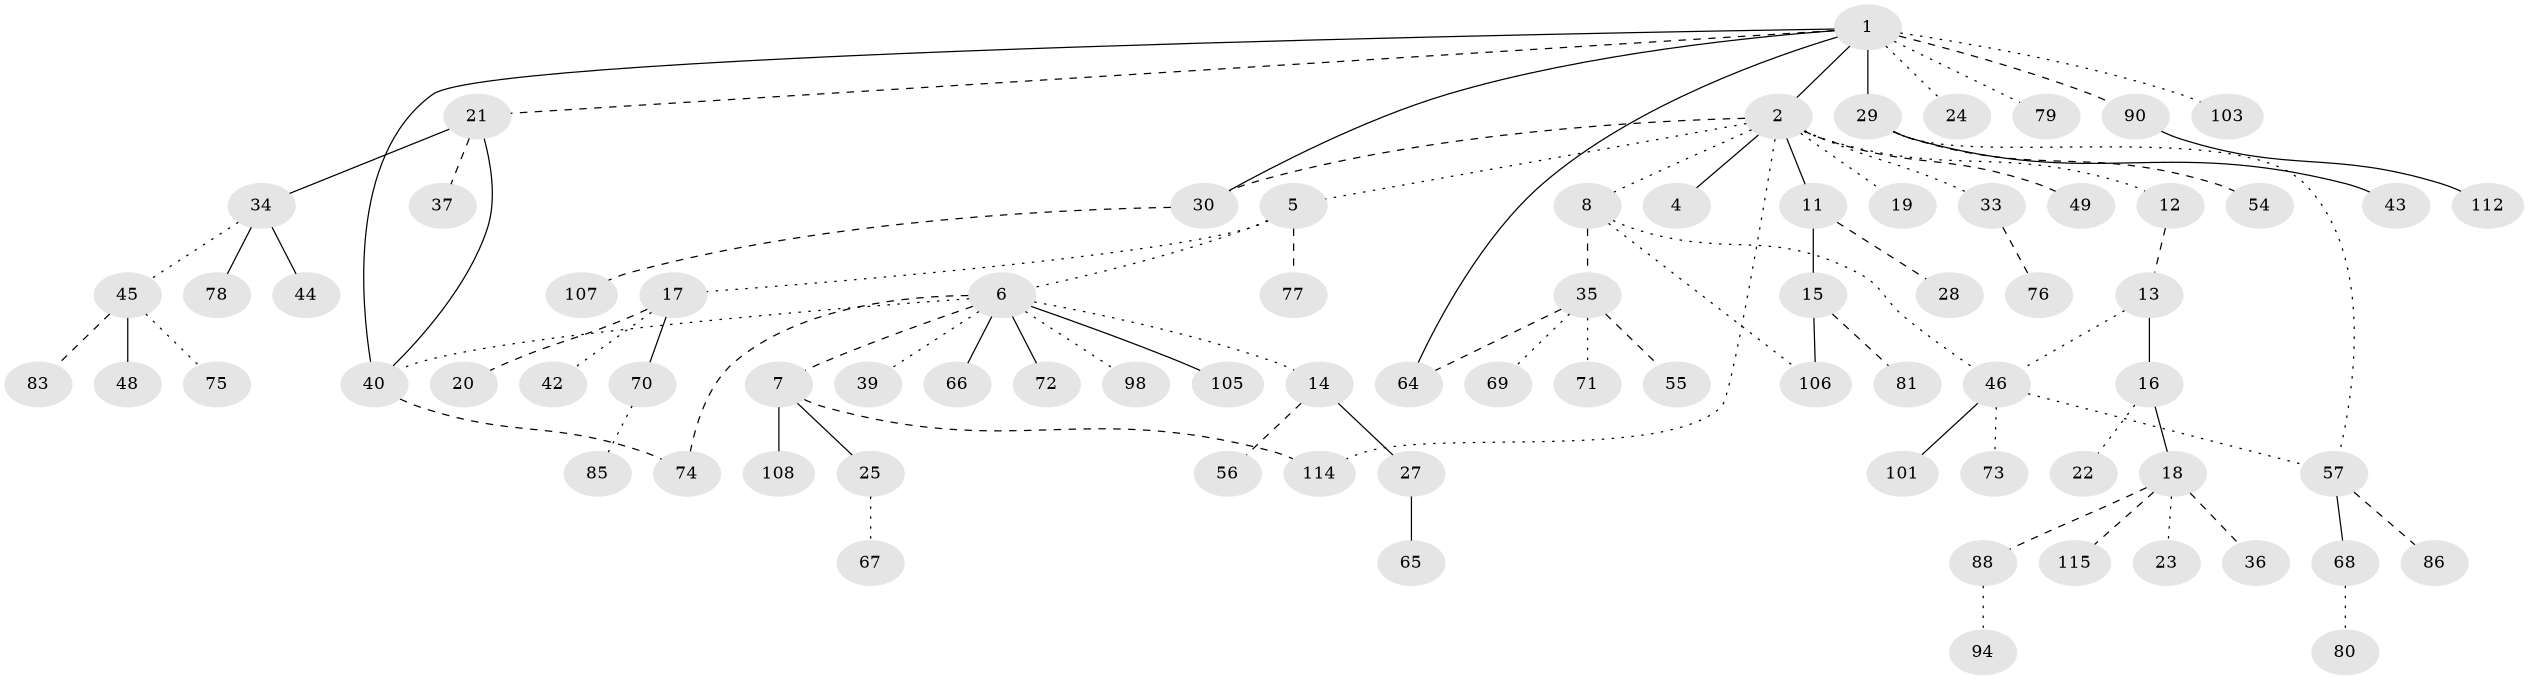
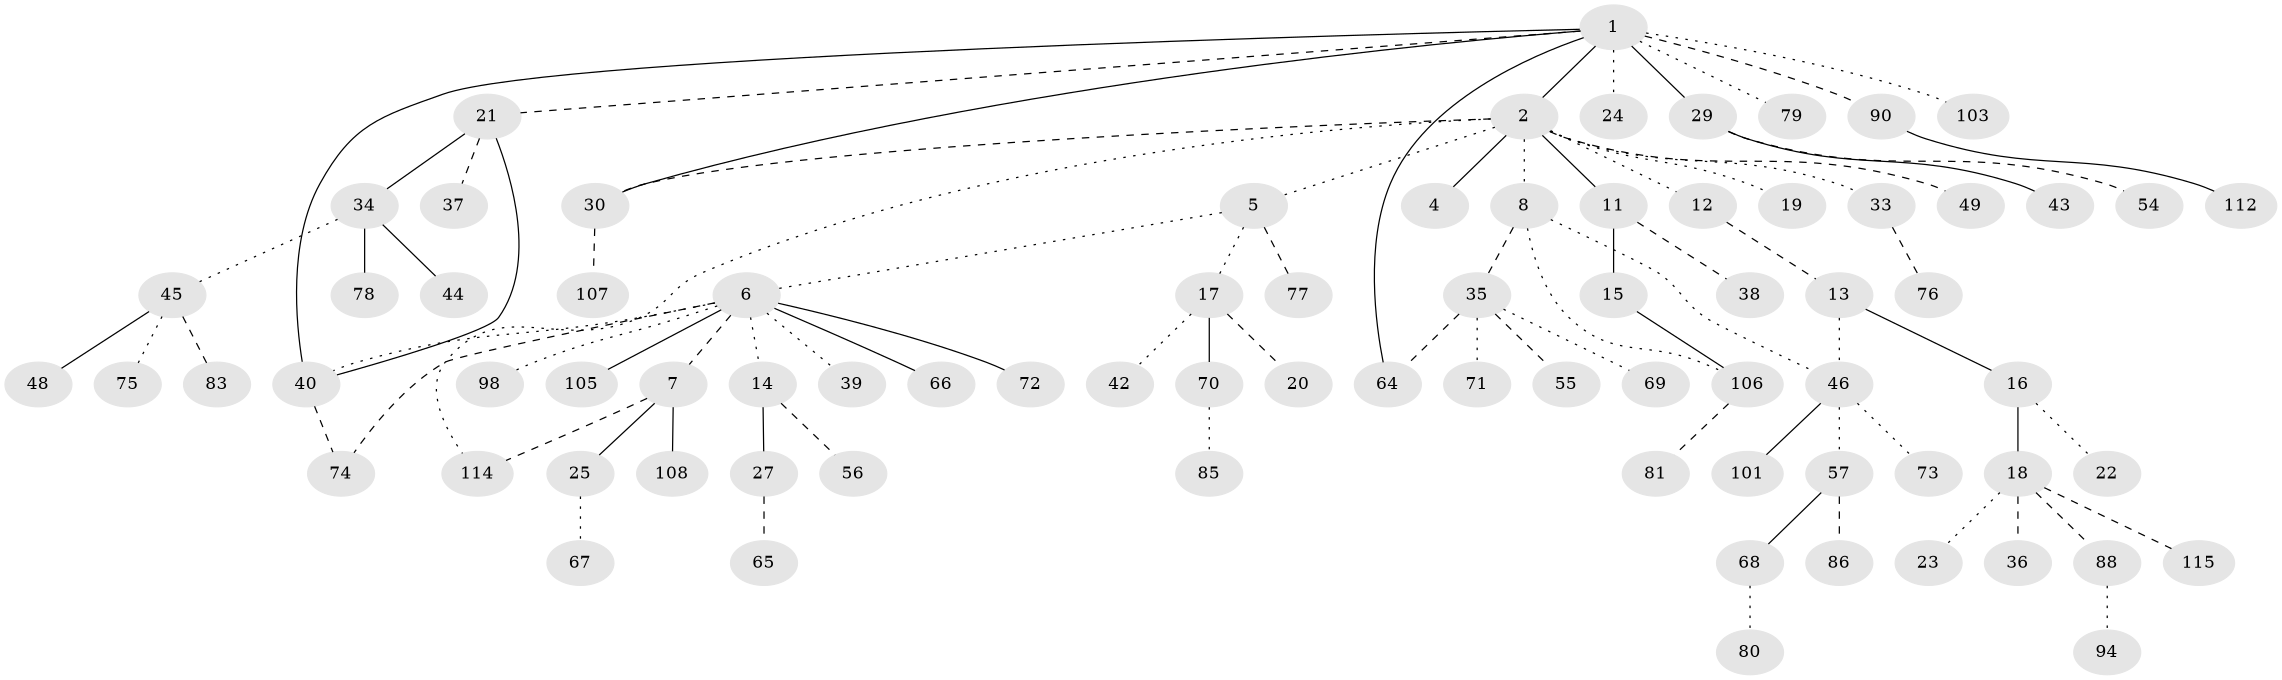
  graph {
    node [color=gray90 style=filled]
    edge [style=dotted]
    1 [super="+3"]
    2 [super="+10"]
    21 [super="+31"]
    24
    29 [super="+51"]
    30 [super="+99"]
    40 [super="+62"]
    64
    79
    90 [super="+97"]
    103
    4 [super="+38"]
    5 [super="+26"]
    8 [super="+95"]
    11
    12
    19
    33
    49 [super="+63"]
    114
    34
    37 [super="+87"]
    43 [super="+47"]
    54 [super="+89"]
    57 [super="+96"]
    107
    74
    112
    6 [super="+50"]
    17 [super="+55"]
    77
    35 [super="+110"]
    46 [super="+58"]
    106
    15 [super="+60"]
-   28 [super="+91"]
+   28 [super="+91" label=38]
    13 [super="+84"]
    76
    7 [super="+9"]
    14 [super="+102"]
    39 [super="+41"]
    66
    72
    98
    105
    20 [super="+111"]
    42 [super="+59"]
    70
    25 [super="+53"]
    108
    27 [super="+32"]
    56
    67
    n54 [label=55]
    69
    71 [super="+82"]
    73
    101
    81 [super="+113"]
    16
    18 [super="+104"]
    22 [super="+61"]
    65
    23
    36
    88 [super="+109"]
    115
    85 [super="+92"]
    94
    44
    45
    78
    68
    86 [super="+100"]
    48 [super="+93"]
    75
    83
    80
    1 -- 2 [style=solid]
    1 -- 21 [style=dashed]
    1 -- 24
    1 -- 29 [style=solid weight=2]
    1 -- 30 [style=solid]
    1 -- 40 [style=solid]
    1 -- 64 [style=solid]
    1 -- 79
    1 -- 90 [style=dashed]
    1 -- 103
    2 -- 30 [style=dashed]
    2 -- 4 [style=solid]
    2 -- 5
    2 -- 8
    2 -- 11 [style=solid]
    2 -- 12
    2 -- 19
    2 -- 33
    2 -- 49 [style=dashed]
    2 -- 114
    21 -- 40 [style=solid]
    21 -- 34 [style=solid]
    21 -- 37 [style=dashed]
    29 -- 43 [style=solid]
    29 -- 54 [style=dashed]
-   29 -- 57
    30 -- 107 [style=dashed]
    40 -- 74 [style=dashed]
    90 -- 112 [style=solid]
    5 -- 6
    5 -- 17
    5 -- 77 [style=dashed]
    8 -- 35 [style=dashed]
    8 -- 46
    8 -- 106
    11 -- 15 [style=solid]
    11 -- 28 [style=dashed]
    12 -- 13 [style=dashed]
    33 -- 76 [style=dashed]
    34 -- 44 [style=solid]
    34 -- 45
    34 -- 78 [style=solid]
    57 -- 68 [style=solid]
    57 -- 86 [style=dashed]
    6 -- 40
    6 -- 74 [style=dashed]
    6 -- 7 [style=dashed]
    6 -- 14
    6 -- 39
    6 -- 66 [style=solid]
    6 -- 72 [style=solid]
    6 -- 98
    6 -- 105 [style=solid]
    17 -- 20 [style=dashed]
    17 -- 42
    17 -- 70 [style=solid]
    35 -- 64 [style=dashed]
    35 -- n54 [style=dashed]
    35 -- 69
    35 -- 71
    46 -- 57
    46 -- 73
    46 -- 101 [style=solid]
    15 -- 106 [style=solid]
-   15 -- 81 [style=dashed]
+   106 -- 81 [style=dashed]
    13 -- 46
    13 -- 16 [style=solid]
    7 -- 114 [style=dashed]
    7 -- 25 [style=solid]
    7 -- 108 [style=solid]
    14 -- 27 [style=solid]
    14 -- 56 [style=dashed]
    70 -- 85
    25 -- 67
-   27 -- 65 [style=solid]
+   27 -- 65 [style=dashed]
    16 -- 18 [style=solid]
    16 -- 22
    18 -- 23
    18 -- 36 [style=dashed]
    18 -- 88 [style=dashed]
    18 -- 115 [style=dashed]
    88 -- 94
    45 -- 48 [style=solid]
    45 -- 75
    45 -- 83 [style=dashed]
    68 -- 80
  }
